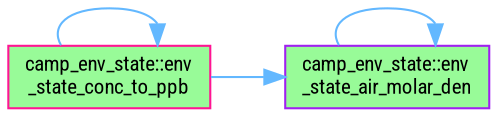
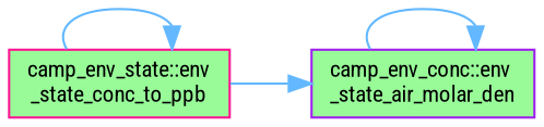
  digraph {
    rankdir=LR
    fontname="Roboto Condensed"
    node [fillcolor=palegreen fontname="Roboto Condensed" fontsize=10 shape=box style=filled]
    edge [color=steelblue1 fontname="Roboto Condensed" fontsize=10 labelfontname=Helvetica labelfontsize=10 style=solid]
    n1 [color=deeppink fontcolor=black height=0.2 label="camp_env_state::env\l_state_conc_to_ppb" width=0.4]
-   n2 [color=purple height=0.2 label="camp_env_state::env\l_state_air_molar_den" width=0.4]
+   n2 [color=purple height=0.2 label="camp_env_conc::env\l_state_air_molar_den" width=0.4]
    n1 -> n1
    n1 -> n2
    n2 -> n2
  }
